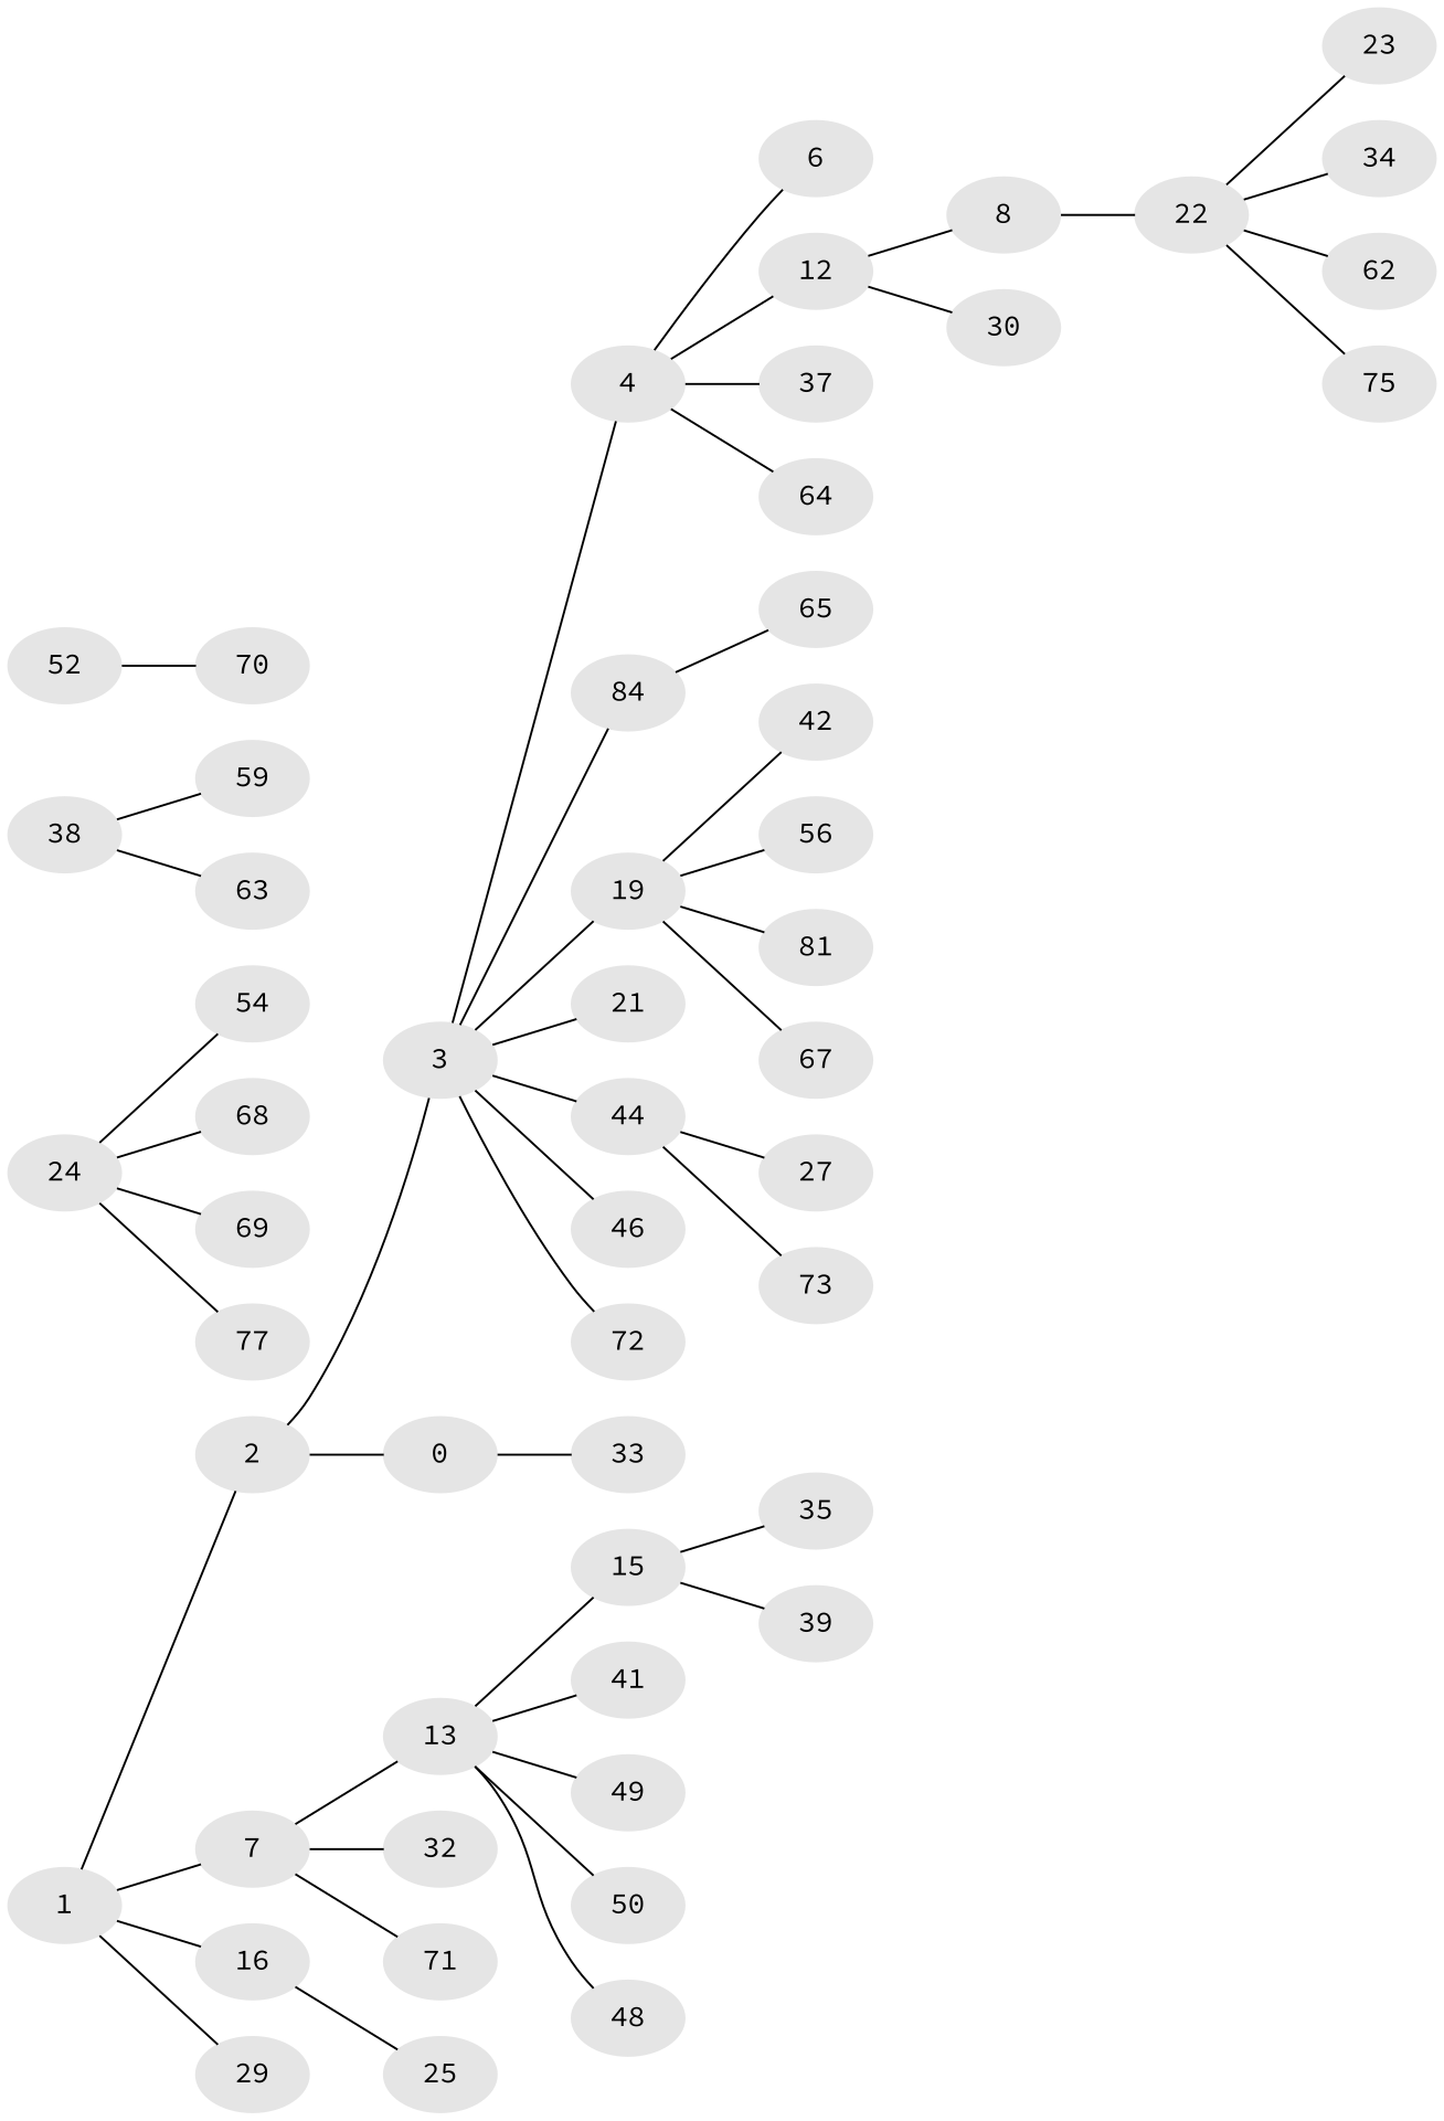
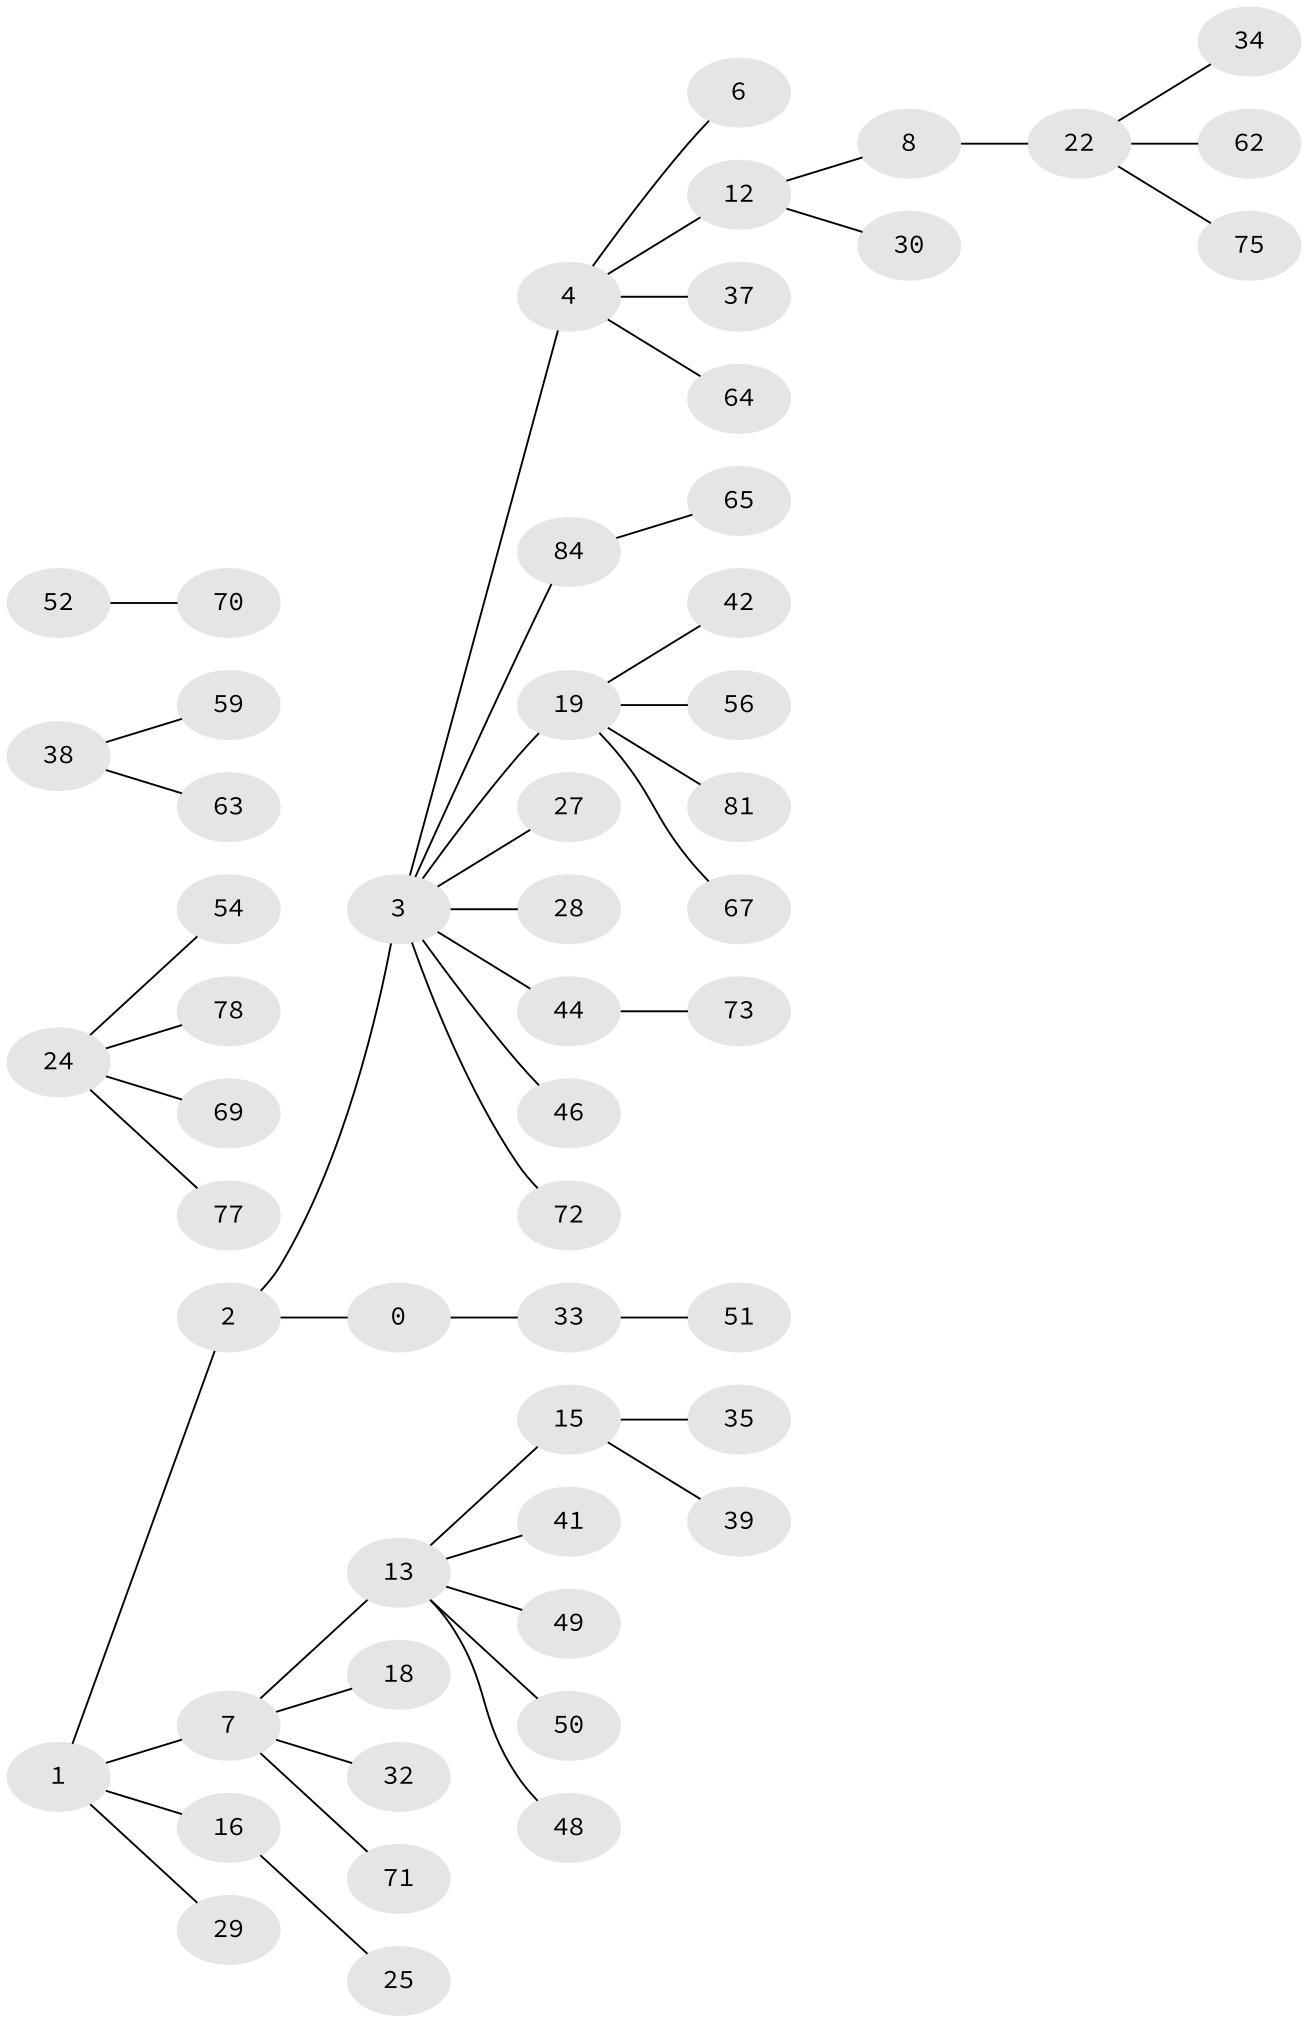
  graph {
    fontname="Source Code Pro"
    rankdir=LR
    node [color=gray90 fontname="Source Code Pro" style=filled]
    edge [fontname="Source Code Pro"]
    1 [super="+26"]
    2
    7 [super="+21"]
    16
    29
    3 [super="+10"]
    n7 [label=0 super="+47"]
    13 [super="+17"]
+   18
    32
    n11 [label=71]
    25
    4 [super="+9"]
    n14 [label=84]
    19 [super="+43"]
    27
-   28 [label=21]
+   28
    44 [super="+71"]
    46 [super="+55"]
    72
    33 [super="+36"]
    6
    12 [super="+20"]
    37
    64
    65 [super="+66"]
    42 [super="+48"]
    56
    n29 [label=81]
    67
    24 [super="+74"]
    54
-   68
+   68 [label=78]
    69
    77
    73
    8 [super="+11"]
    30
+   51
    22 [super="+34"]
    15 [super="+40"]
    41
    49
    50
    n45 [label=48]
-   23 [super="+53"]
    n47 [label=34]
    62
    75
    35
    39
    38 [super="+57"]
    59
    63
    52 [super="+60"]
    70
    1 -- 2
    1 -- 7
    1 -- 16
    1 -- 29
    2 -- 3
    2 -- n7
    7 -- 13
+   7 -- 18
    7 -- 32
    7 -- n11
    16 -- 25
    3 -- 4
    3 -- n14
    3 -- 19
-   44 -- 27
+   3 -- 27
    3 -- 28
    3 -- 44
    3 -- 46
    3 -- 72
    n7 -- 33
    13 -- 15
    13 -- 41
    13 -- 49
    13 -- 50
    13 -- n45
    4 -- 6
    4 -- 12
    4 -- 37
    4 -- 64
    n14 -- 65
    19 -- 42
    19 -- 56
    19 -- n29
    19 -- 67
    44 -- 73
+   33 -- 51
    12 -- 8
    12 -- 30
    24 -- 54
    24 -- 68
    24 -- 69
    24 -- 77
    8 -- 22
-   22 -- 23
    22 -- n47
    22 -- 62
    22 -- 75
    15 -- 35
    15 -- 39
    38 -- 59
    38 -- 63
    52 -- 70
  }
